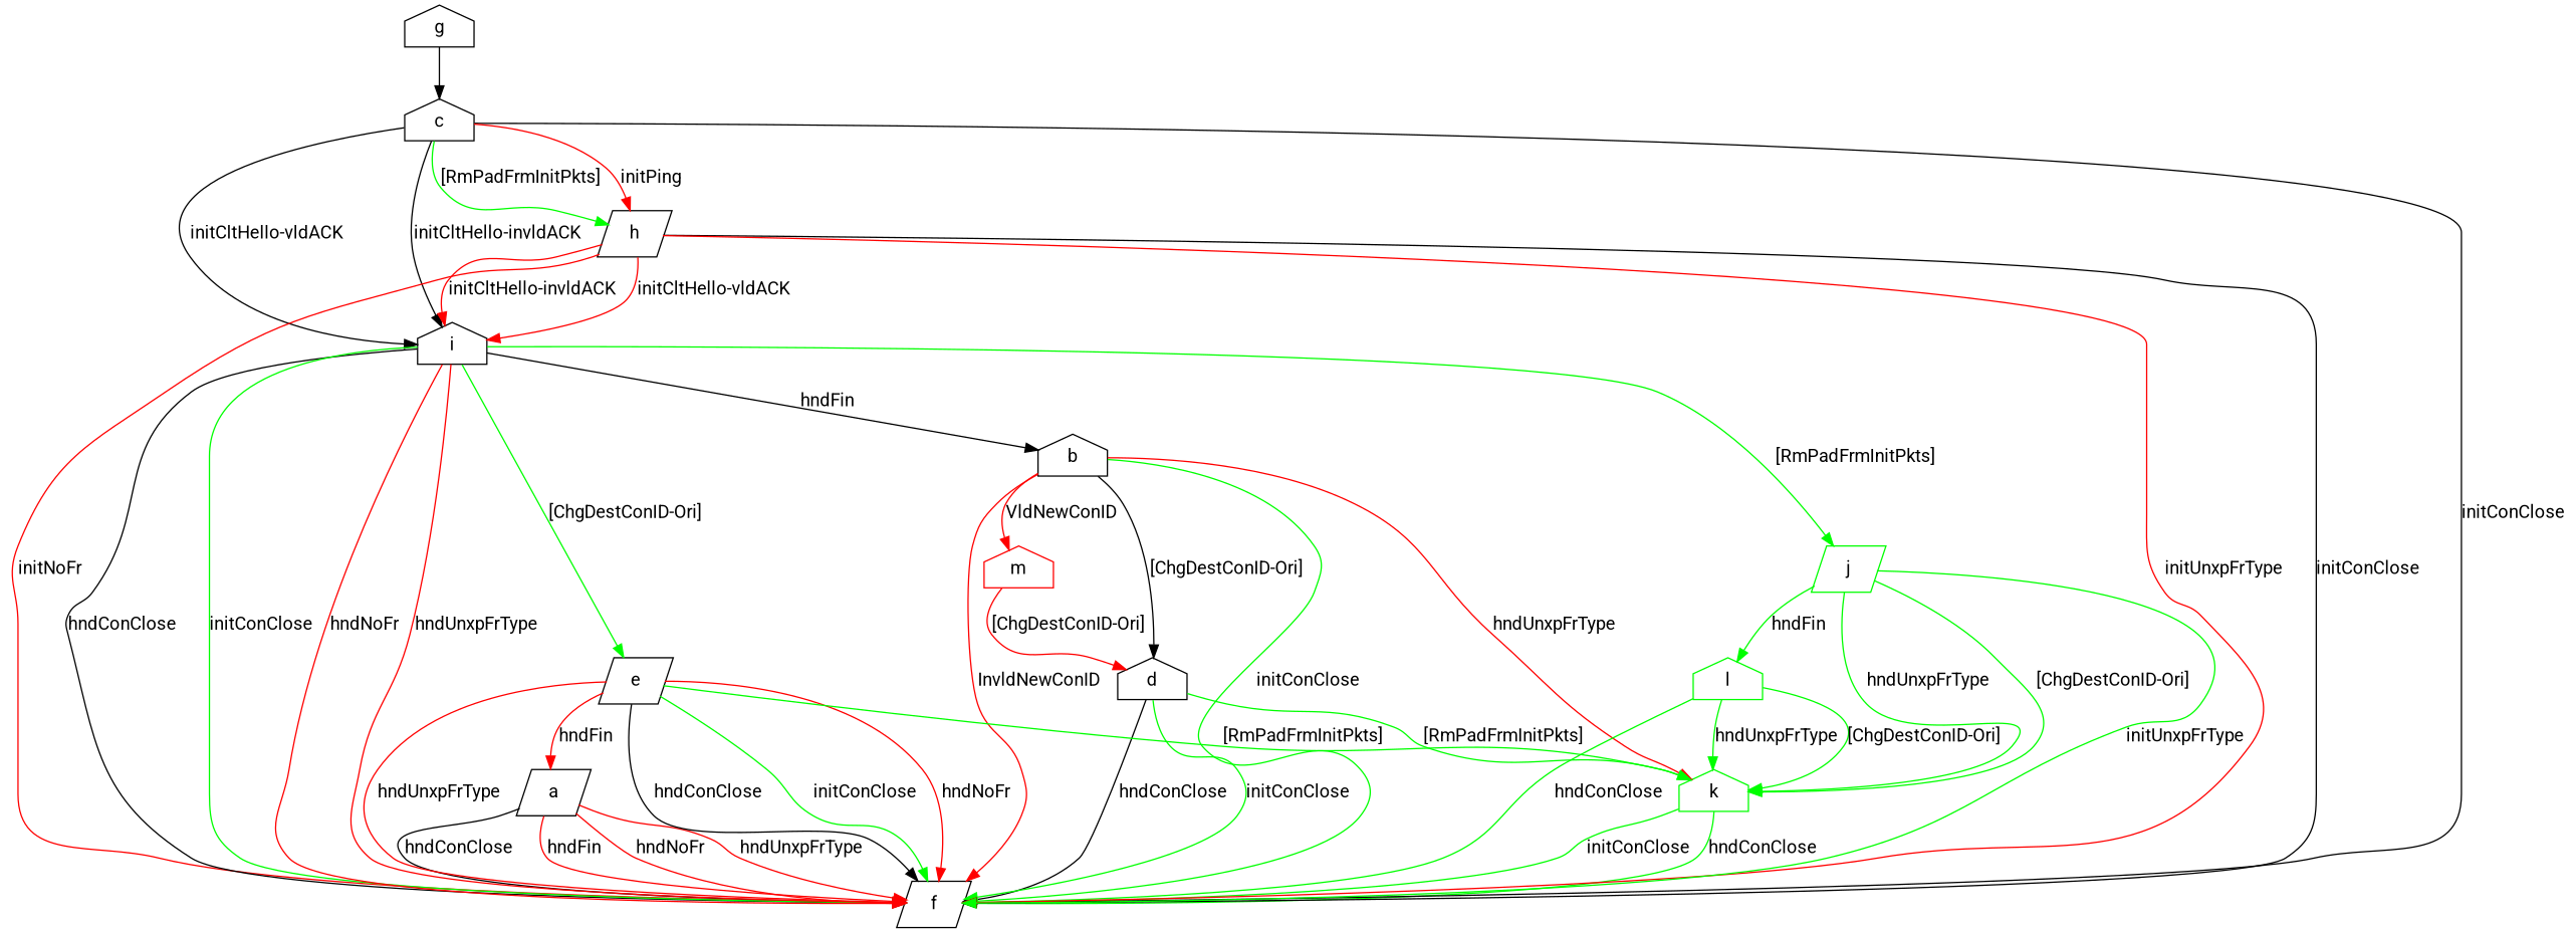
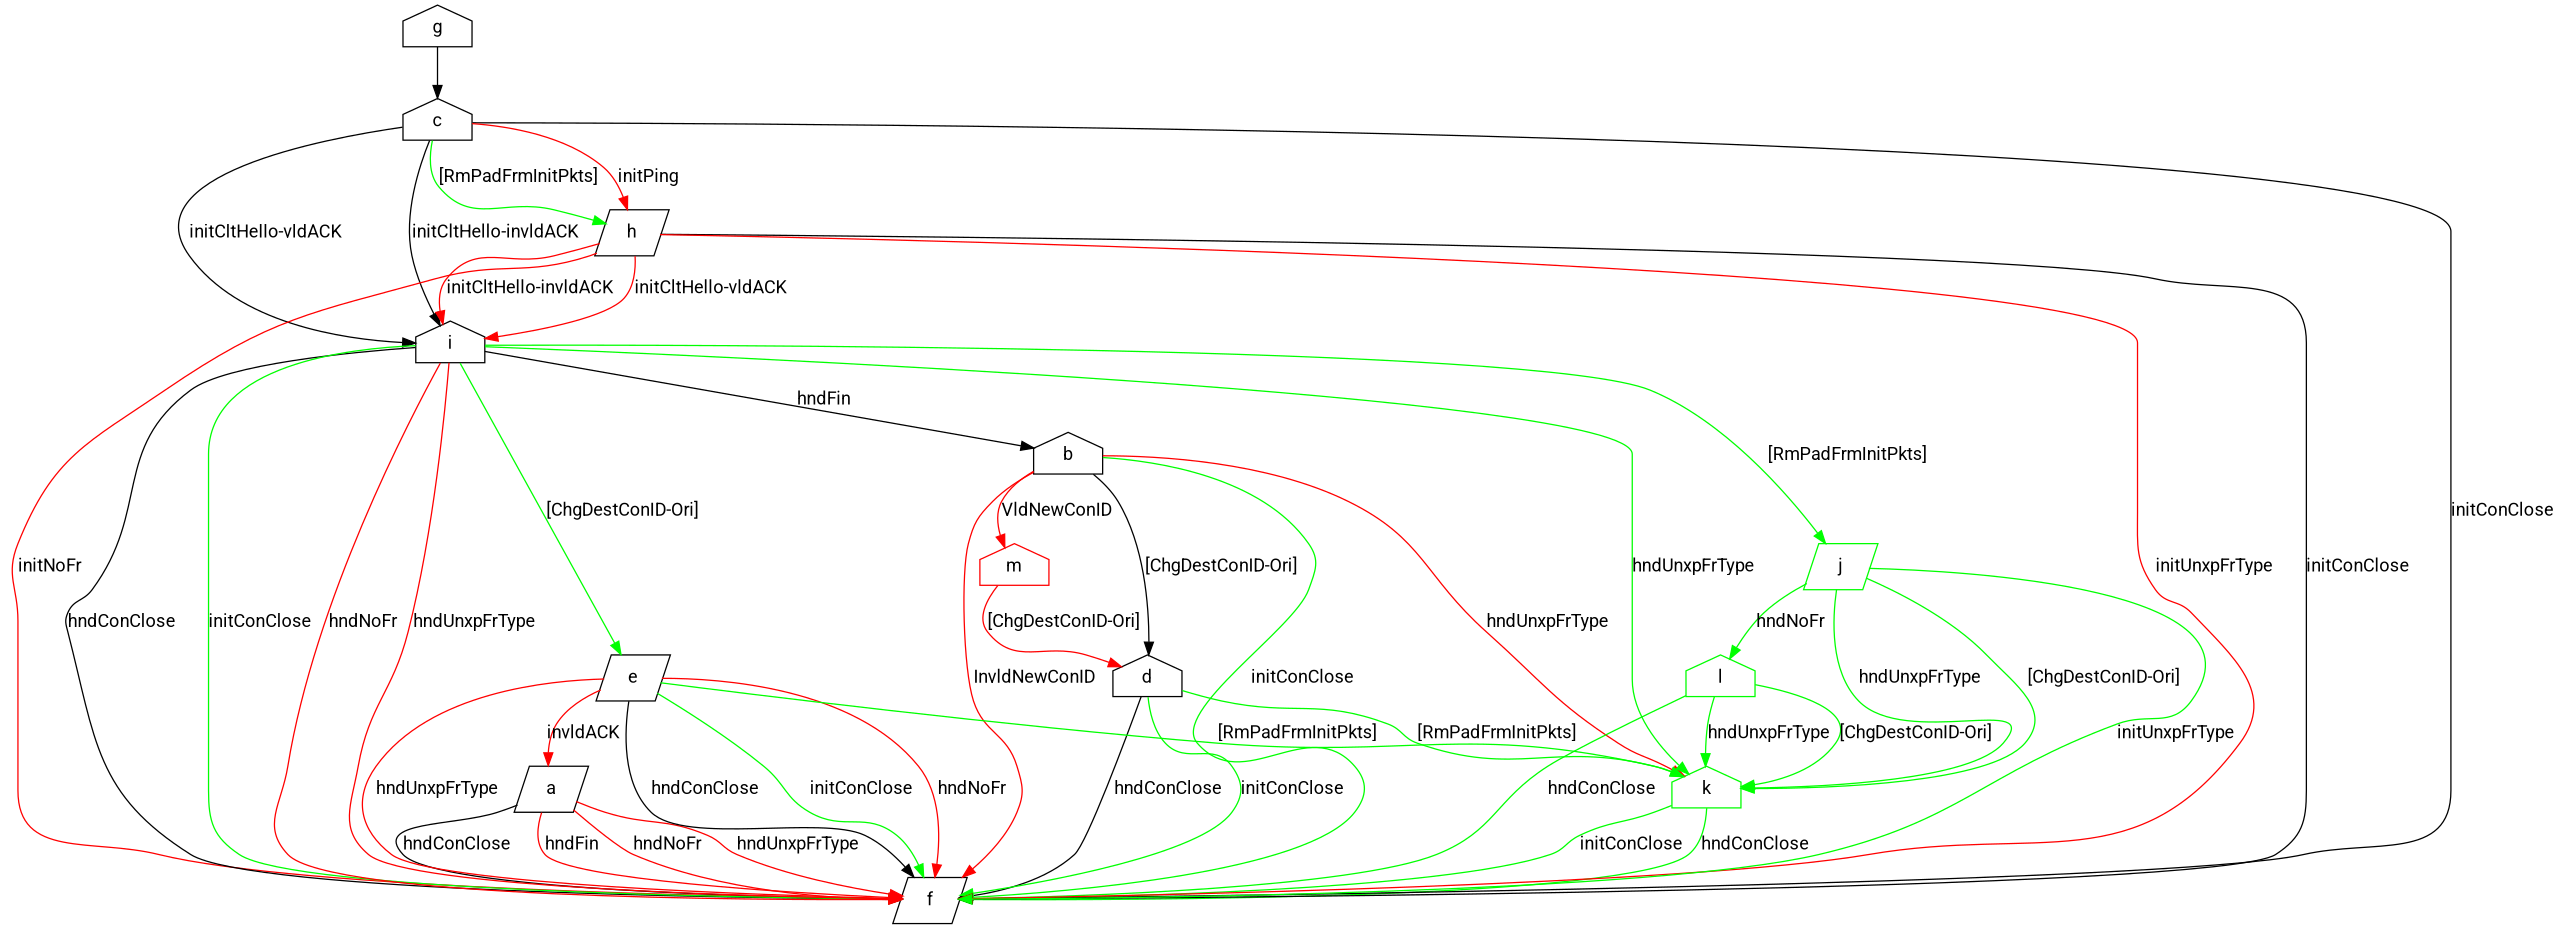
  digraph {
    fontname=Roboto
    node [fontname=Roboto shape=house]
    edge [fontname=Roboto color=green]
    a [shape=parallelogram]
    f [shape=parallelogram]
    b
    d
    k [color=green]
    m [color=red]
    l [color=green]
    c
    h [shape=parallelogram]
    i
    e [shape=parallelogram]
    j [color=green shape=parallelogram]
    g
    a -> f [label="hndConClose " color=""]
    a -> f [color=red label="hndFin "]
    a -> f [color=red label="hndNoFr "]
    a -> f [color=red label="hndUnxpFrType "]
    b -> f [label="initConClose "]
    b -> f [color=red label="InvldNewConID "]
    b -> d [label="[ChgDestConID-Ori] " color=""]
    b -> k [color=red label="hndUnxpFrType "]
    b -> m [color=red label="VldNewConID "]
    d -> f [label="hndConClose " color=""]
    d -> f [label="initConClose "]
    d -> k [label="[RmPadFrmInitPkts] "]
    k -> f [label="initConClose "]
    k -> f [label="hndConClose "]
    m -> d [color=red label="[ChgDestConID-Ori] "]
    l -> f [label="hndConClose "]
    l -> k [label="hndUnxpFrType "]
    l -> k [label="[ChgDestConID-Ori] "]
    c -> f [label="initConClose " color=""]
    c -> h [label="[RmPadFrmInitPkts] "]
    c -> h [color=red label="initPing "]
    c -> i [label="initCltHello-vldACK " color=""]
    c -> i [label="initCltHello-invldACK " color=""]
    h -> f [label="initConClose " color=""]
    h -> f [color=red label="initNoFr "]
    h -> f [color=red label="initUnxpFrType "]
    h -> i [color=red label="initCltHello-vldACK "]
    h -> i [color=red label="initCltHello-invldACK "]
    i -> f [label="hndConClose " color=""]
    i -> f [label="initConClose "]
    i -> f [color=red label="hndNoFr "]
    i -> f [color=red label="hndUnxpFrType "]
    i -> b [label="hndFin " color=""]
+   i -> k [label="hndUnxpFrType "]
    i -> e [label="[ChgDestConID-Ori] "]
    i -> j [label="[RmPadFrmInitPkts] "]
-   e -> a [color=red label="hndFin "]
+   e -> a [color=red label="invldACK "]
    e -> f [label="hndConClose " color=""]
    e -> f [label="initConClose "]
    e -> f [color=red label="hndNoFr "]
    e -> f [color=red label="hndUnxpFrType "]
    e -> k [label="[RmPadFrmInitPkts] "]
    j -> f [label="initUnxpFrType "]
    j -> k [label="hndUnxpFrType "]
    j -> k [label="[ChgDestConID-Ori] "]
-   j -> l [label="hndFin "]
+   j -> l [label="hndNoFr "]
    g -> c [color=""]
  }
